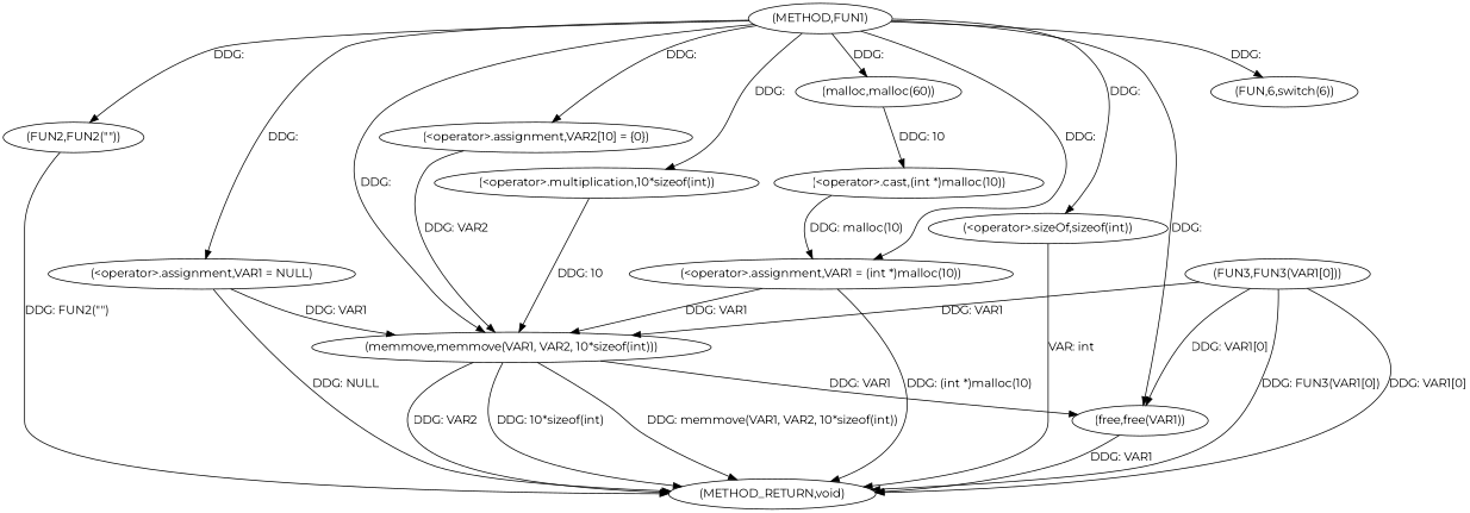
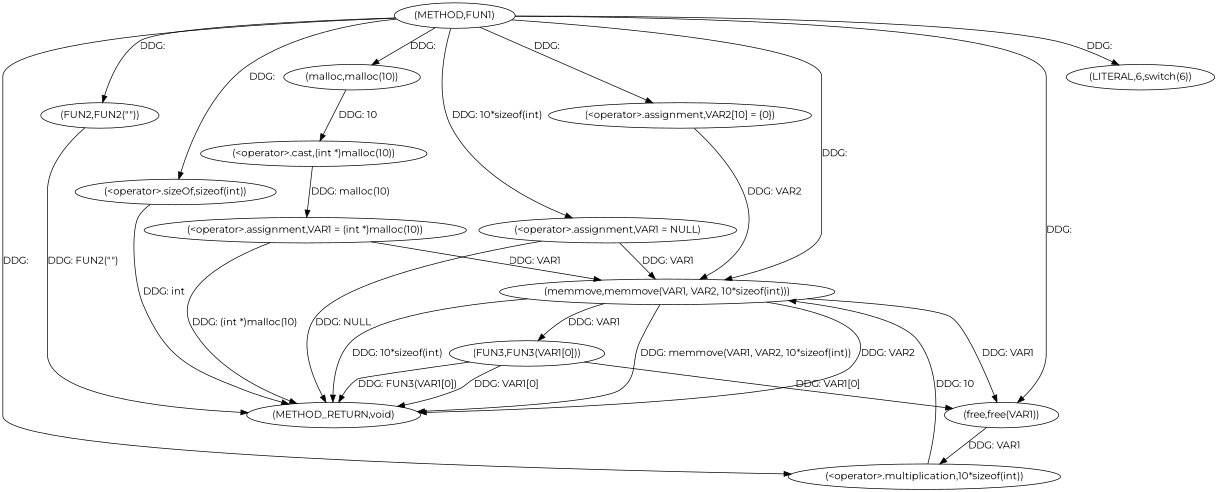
  digraph {
    fontname=Montserrat
    node [fontname=Montserrat]
    edge [fontname=Montserrat]
    n1 [label="(METHOD,FUN1)"]
    n2 [label="(<operator>.assignment,VAR1 = NULL)"]
-   n3 [label="(FUN,6,switch(6))"]
+   n3 [label="(LITERAL,6,switch(6))"]
    n4 [label="(<operator>.assignment,VAR1 = (int *)malloc(10))"]
-   n5 [label="(malloc,malloc(60))"]
+   n5 [label="(malloc,malloc(10))"]
    n6 [label="(FUN2,FUN2(\"\"))"]
    n7 [label="(<operator>.assignment,VAR2[10] = {0})"]
    n8 [label="(memmove,memmove(VAR1, VAR2, 10*sizeof(int)))"]
    n9 [label="(<operator>.multiplication,10*sizeof(int))"]
    n10 [label="(<operator>.sizeOf,sizeof(int))"]
    n11 [label="(free,free(VAR1))"]
    n12 [label="(METHOD_RETURN,void)"]
    n13 [label="(<operator>.cast,(int *)malloc(10))"]
    n14 [label="(FUN3,FUN3(VAR1[0]))"]
-   n1 -> n2 [label="DDG: "]
+   n1 -> n2 [label="DDG: 10*sizeof(int)"]
    n1 -> n3 [label="DDG: "]
-   n1 -> n4 [label="DDG: "]
    n1 -> n5 [label="DDG: "]
    n1 -> n6 [label="DDG: "]
    n1 -> n7 [label="DDG: "]
    n1 -> n8 [label="DDG: "]
    n1 -> n9 [label="DDG: "]
    n1 -> n10 [label="DDG: "]
    n1 -> n11 [label="DDG: "]
    n2 -> n8 [label="DDG: VAR1"]
    n2 -> n12 [label="DDG: NULL"]
    n4 -> n8 [label="DDG: VAR1"]
    n4 -> n12 [label="DDG: (int *)malloc(10)"]
    n5 -> n13 [label="DDG: 10"]
    n6 -> n12 [label="DDG: FUN2(\"\")"]
    n7 -> n8 [label="DDG: VAR2"]
    n8 -> n11 [label="DDG: VAR1"]
    n8 -> n12 [label="DDG: memmove(VAR1, VAR2, 10*sizeof(int))"]
    n8 -> n12 [label="DDG: VAR2"]
    n8 -> n12 [label="DDG: 10*sizeof(int)"]
-   n14 -> n8 [label="DDG: VAR1"]
+   n8 -> n14 [label="DDG: VAR1"]
    n9 -> n8 [label="DDG: 10"]
-   n10 -> n12 [label="VAR: int"]
-   n11 -> n12 [label="DDG: VAR1"]
+   n10 -> n12 [label="DDG: int"]
+   n11 -> n9 [label="DDG: VAR1"]
    n13 -> n4 [label="DDG: malloc(10)"]
    n14 -> n11 [label="DDG: VAR1[0]"]
    n14 -> n12 [label="DDG: FUN3(VAR1[0])"]
    n14 -> n12 [label="DDG: VAR1[0]"]
  }
